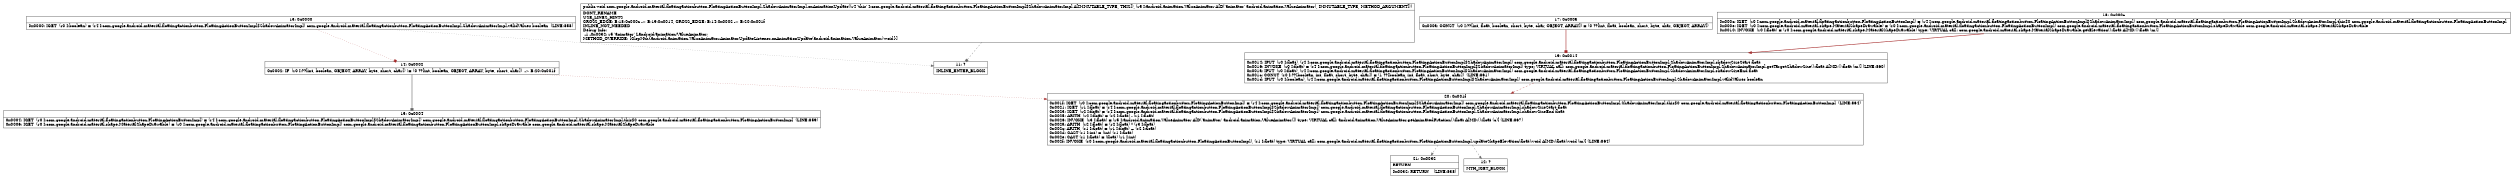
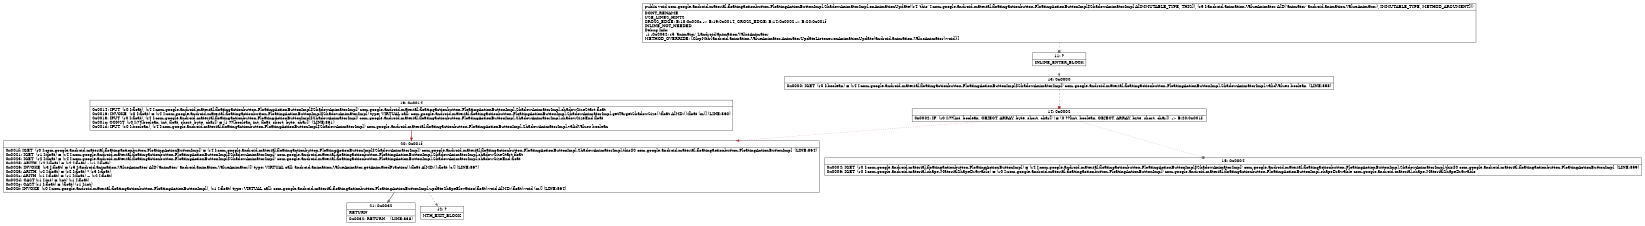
  digraph {
    node [shape=record]
    edge [arrowhead=normal color=gray40 style=dashed]
    n1 [label="{11\:\ ?|INLINE_ENTER_BLOCK\l}"]
    n2 [label="{13\:\ 0x0000|0x0000: IGET  (r0 I:boolean) = (r4 I:com.google.android.material.floatingactionbutton.FloatingActionButtonImpl$ShadowAnimatorImpl) com.google.android.material.floatingactionbutton.FloatingActionButtonImpl.ShadowAnimatorImpl.validValues boolean  (LINE:858)\l}"]
    n3 [label="{14\:\ 0x0002|0x0002: IF  (r0 I:??[int, boolean, OBJECT, ARRAY, byte, short, char]) != (0 ??[int, boolean, OBJECT, ARRAY, byte, short, char])  \-\> B:20:0x001f \l}"]
    n4 [label="{15\:\ 0x0004|0x0004: IGET  (r0 I:com.google.android.material.floatingactionbutton.FloatingActionButtonImpl) = (r4 I:com.google.android.material.floatingactionbutton.FloatingActionButtonImpl$ShadowAnimatorImpl) com.google.android.material.floatingactionbutton.FloatingActionButtonImpl.ShadowAnimatorImpl.this$0 com.google.android.material.floatingactionbutton.FloatingActionButtonImpl  (LINE:859)\l0x0006: IGET  (r0 I:com.google.android.material.shape.MaterialShapeDrawable) = (r0 I:com.google.android.material.floatingactionbutton.FloatingActionButtonImpl) com.google.android.material.floatingactionbutton.FloatingActionButtonImpl.shapeDrawable com.google.android.material.shape.MaterialShapeDrawable \l}"]
    n5 [label="{20\:\ 0x001f|0x001f: IGET  (r0 I:com.google.android.material.floatingactionbutton.FloatingActionButtonImpl) = (r4 I:com.google.android.material.floatingactionbutton.FloatingActionButtonImpl$ShadowAnimatorImpl) com.google.android.material.floatingactionbutton.FloatingActionButtonImpl.ShadowAnimatorImpl.this$0 com.google.android.material.floatingactionbutton.FloatingActionButtonImpl  (LINE:864)\l0x0021: IGET  (r1 I:float) = (r4 I:com.google.android.material.floatingactionbutton.FloatingActionButtonImpl$ShadowAnimatorImpl) com.google.android.material.floatingactionbutton.FloatingActionButtonImpl.ShadowAnimatorImpl.shadowSizeStart float \l0x0023: IGET  (r2 I:float) = (r4 I:com.google.android.material.floatingactionbutton.FloatingActionButtonImpl$ShadowAnimatorImpl) com.google.android.material.floatingactionbutton.FloatingActionButtonImpl.ShadowAnimatorImpl.shadowSizeEnd float \l0x0025: ARITH  (r2 I:float) = (r2 I:float) \- (r1 I:float) \l0x0026: INVOKE  (r3 I:float) = (r5 I:android.animation.ValueAnimator A[D('animator' android.animation.ValueAnimator)]) type: VIRTUAL call: android.animation.ValueAnimator.getAnimatedFraction():float A[MD:():float (c)] (LINE:867)\l0x002a: ARITH  (r2 I:float) = (r2 I:float) * (r3 I:float) \l0x002c: ARITH  (r1 I:float) = (r1 I:float) + (r2 I:float) \l0x002d: CAST (r1 I:int) = (int) (r1 I:float) \l0x002e: CAST (r1 I:float) = (float) (r1 I:int) \l0x002f: INVOKE  (r0 I:com.google.android.material.floatingactionbutton.FloatingActionButtonImpl), (r1 I:float) type: VIRTUAL call: com.google.android.material.floatingactionbutton.FloatingActionButtonImpl.updateShapeElevation(float):void A[MD:(float):void (m)] (LINE:864)\l}"]
    n6 [label="{21\:\ 0x0032|RETURN\l|0x0032: RETURN    (LINE:838)\l}"]
-   n7 [label="{12\:\ ?|MTH_IGET_BLOCK\l}"]
-   n8 [label="{17\:\ 0x000a|0x000a: CONST  (r0 I:??[int, float, boolean, short, byte, char, OBJECT, ARRAY]) = (0 ??[int, float, boolean, short, byte, char, OBJECT, ARRAY]) \l}"]
+   n7 [label="{12\:\ ?|MTH_EXIT_BLOCK\l}"]
    n9 [label="{19\:\ 0x0014|0x0014: IPUT  (r0 I:float), (r4 I:com.google.android.material.floatingactionbutton.FloatingActionButtonImpl$ShadowAnimatorImpl) com.google.android.material.floatingactionbutton.FloatingActionButtonImpl.ShadowAnimatorImpl.shadowSizeStart float \l0x0016: INVOKE  (r0 I:float) = (r4 I:com.google.android.material.floatingactionbutton.FloatingActionButtonImpl$ShadowAnimatorImpl) type: VIRTUAL call: com.google.android.material.floatingactionbutton.FloatingActionButtonImpl.ShadowAnimatorImpl.getTargetShadowSize():float A[MD:():float (m)] (LINE:860)\l0x001a: IPUT  (r0 I:float), (r4 I:com.google.android.material.floatingactionbutton.FloatingActionButtonImpl$ShadowAnimatorImpl) com.google.android.material.floatingactionbutton.FloatingActionButtonImpl.ShadowAnimatorImpl.shadowSizeEnd float \l0x001c: CONST  (r0 I:??[boolean, int, float, short, byte, char]) = (1 ??[boolean, int, float, short, byte, char])  (LINE:861)\l0x001d: IPUT  (r0 I:boolean), (r4 I:com.google.android.material.floatingactionbutton.FloatingActionButtonImpl$ShadowAnimatorImpl) com.google.android.material.floatingactionbutton.FloatingActionButtonImpl.ShadowAnimatorImpl.validValues boolean \l}"]
-   n10 [label="{18\:\ 0x000c|0x000c: IGET  (r0 I:com.google.android.material.floatingactionbutton.FloatingActionButtonImpl) = (r4 I:com.google.android.material.floatingactionbutton.FloatingActionButtonImpl$ShadowAnimatorImpl) com.google.android.material.floatingactionbutton.FloatingActionButtonImpl.ShadowAnimatorImpl.this$0 com.google.android.material.floatingactionbutton.FloatingActionButtonImpl \l0x000e: IGET  (r0 I:com.google.android.material.shape.MaterialShapeDrawable) = (r0 I:com.google.android.material.floatingactionbutton.FloatingActionButtonImpl) com.google.android.material.floatingactionbutton.FloatingActionButtonImpl.shapeDrawable com.google.android.material.shape.MaterialShapeDrawable \l0x0010: INVOKE  (r0 I:float) = (r0 I:com.google.android.material.shape.MaterialShapeDrawable) type: VIRTUAL call: com.google.android.material.shape.MaterialShapeDrawable.getElevation():float A[MD:():float (m)]\l}"]
    n11 [label="{public void com.google.android.material.floatingactionbutton.FloatingActionButtonImpl.ShadowAnimatorImpl.onAnimationUpdate((r4 'this' I:com.google.android.material.floatingactionbutton.FloatingActionButtonImpl$ShadowAnimatorImpl A[IMMUTABLE_TYPE, THIS]), (r5 I:android.animation.ValueAnimator A[D('animator' android.animation.ValueAnimator), IMMUTABLE_TYPE, METHOD_ARGUMENT]))  | DONT_RENAME\lUSE_LINES_HINTS\lCROSS_EDGE: B:18:0x000c \-\> B:19:0x0014, CROSS_EDGE: B:14:0x0002 \-\> B:20:0x001f\lINLINE_NOT_NEEDED\lDebug Info:\l  \-1 \-0x0032: r5 'animator' Landroid\/animation\/ValueAnimator;\lMETHOD_OVERRIDE: [ClspMth\{android.animation.ValueAnimator.AnimatorUpdateListener.onAnimationUpdate(android.animation.ValueAnimator):void\}]\l}"]
-   n2 -> n1 [style=dotted]
-   n2 -> n3 [arrowhead=box color=brown style=dotted]
-   n3 -> n4 [arrowhead=box style=bold]
+   n1 -> n2 [style=dotted]
+   n2 -> n3 [arrowhead=box color=brown]
+   n3 -> n4 [arrowhead=box style=dotted]
    n3 -> n5 [color=brown style=dotted]
-   n5 -> n6
+   n5 -> n6 [style=bold]
    n5 -> n7
-   n8 -> n9 [arrowhead=box color=brown style=bold]
-   n9 -> n5 [color=brown]
-   n10 -> n9 [color=brown style=bold]
+   n9 -> n5 [color=brown style=bold]
    n11 -> n1 [arrowhead=box]
  }
